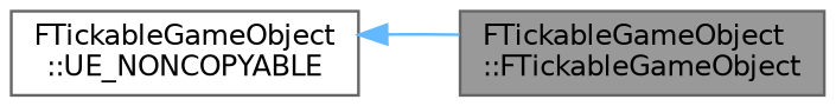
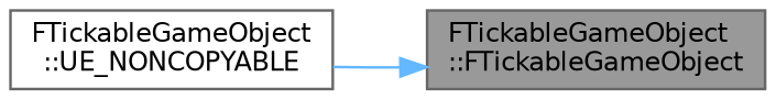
  digraph {
    rankdir=RL
    node [fontname=Helvetica fontsize=10 shape=box style=filled]
    n1 [color=gray40 fillcolor=grey60 fontcolor=black height=0.2 label="FTickableGameObject\l::FTickableGameObject" width=0.4]
    n2 [color=grey40 fillcolor=white height=0.2 label="FTickableGameObject\l::UE_NONCOPYABLE" width=0.4]
-   n2 -> n1 [color=steelblue1 dir=back fontname=Helvetica fontsize=10 labelfontname=Helvetica labelfontsize=10 style=solid]
+   n1 -> n2 [color=steelblue1 dir=back fontname=Helvetica fontsize=10 labelfontname=Helvetica labelfontsize=10 style=solid]
  }
